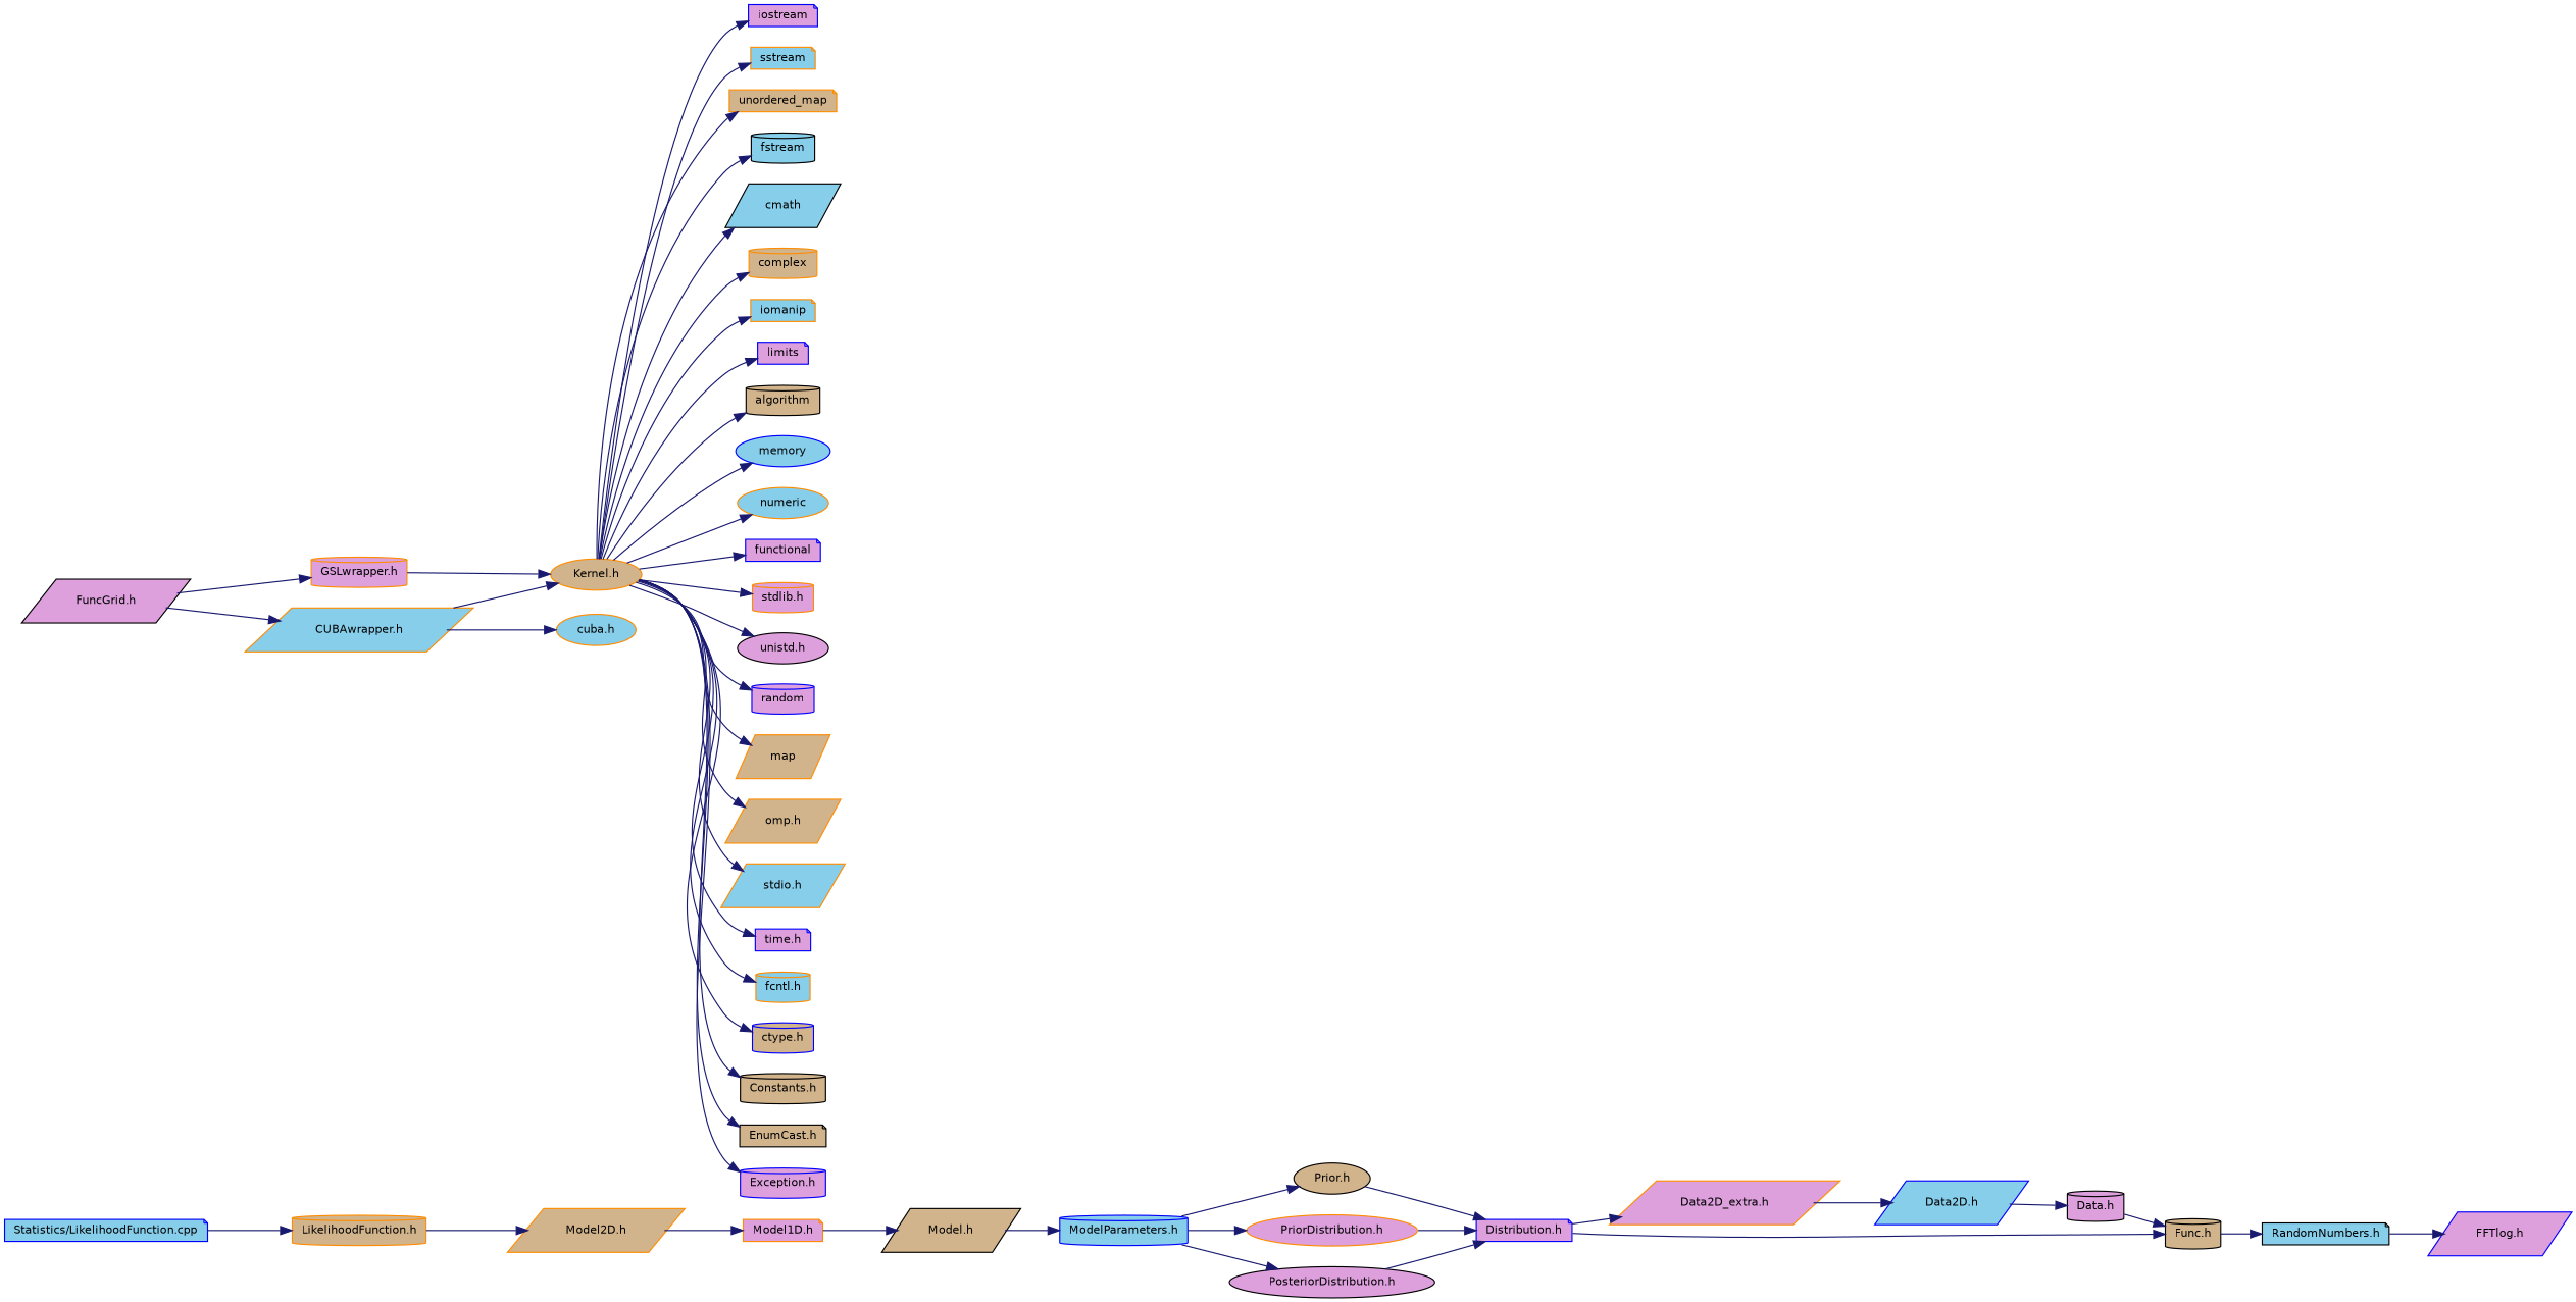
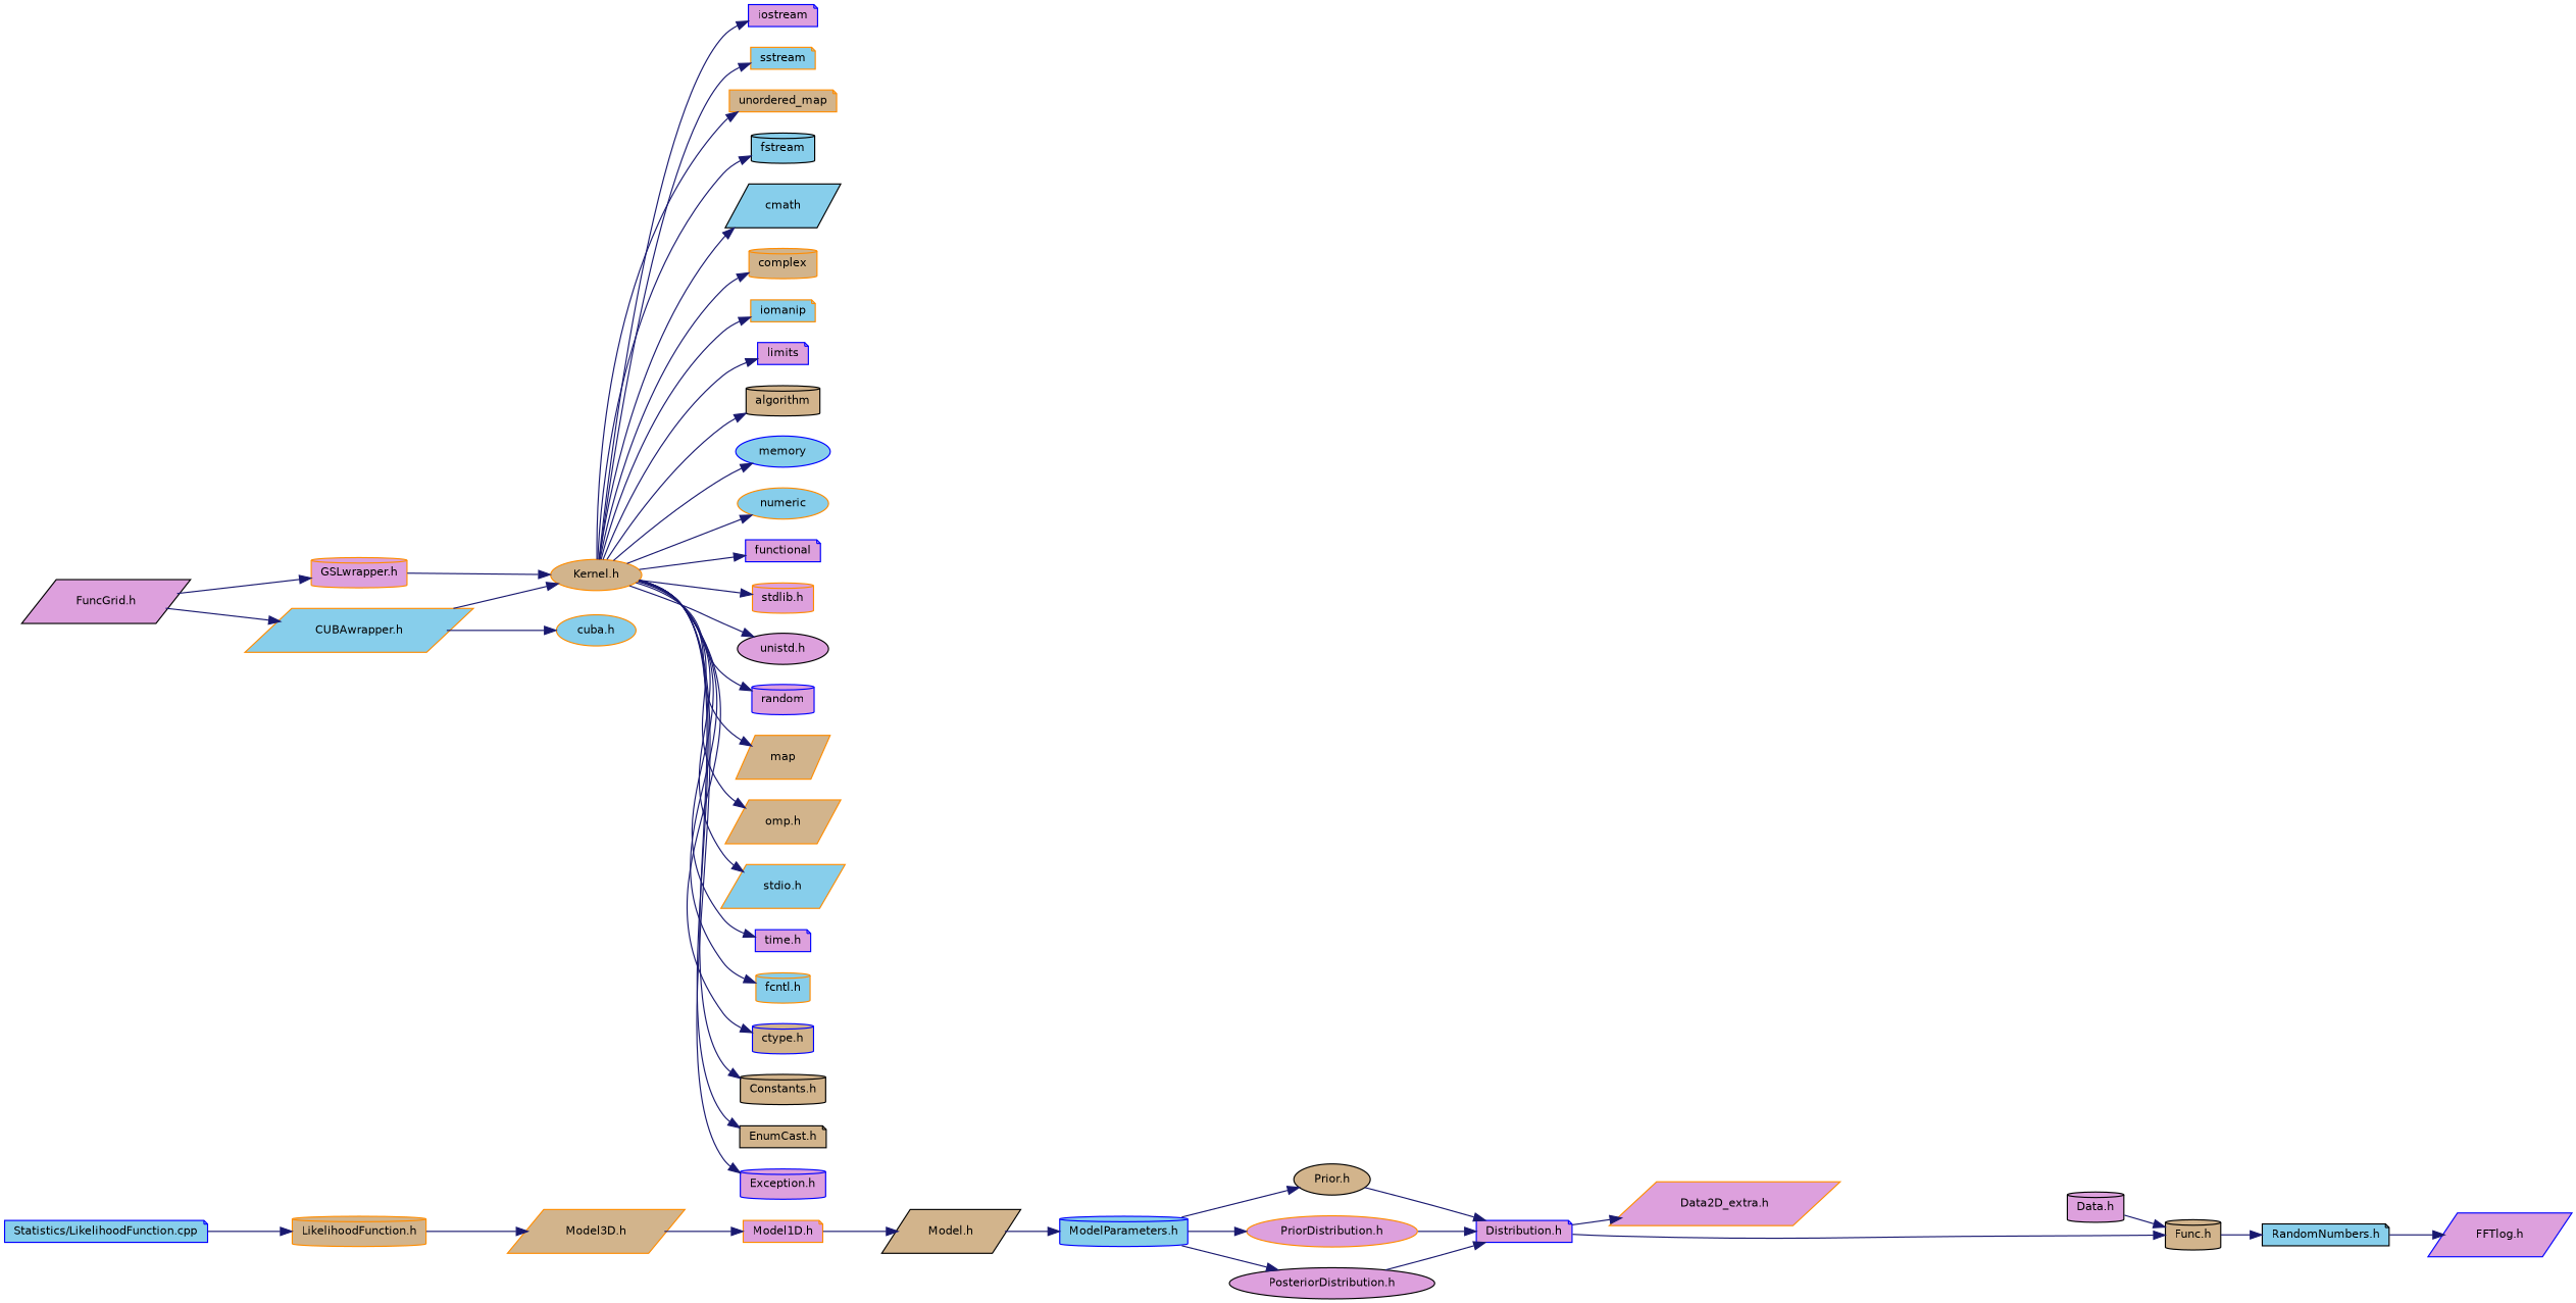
  digraph {
    rankdir=LR
    node [color=darkorange fillcolor=plum fontname=Helvetica fontsize=10 shape=cylinder style=filled]
    edge [color=midnightblue fontname=Helvetica fontsize=10 labelfontname=Helvetica labelfontsize=10 style=solid]
    n1 [color=blue fillcolor=skyblue fontcolor=black height=0.2 label="Statistics/LikelihoodFunction.cpp" shape=note width=0.4]
    n2 [fillcolor=tan height=0.2 label="LikelihoodFunction.h" width=0.4]
-   n3 [fillcolor=tan height=0.2 label="Model2D.h" shape=parallelogram width=0.4]
+   n3 [fillcolor=tan height=0.2 label="Model3D.h" shape=parallelogram width=0.4]
    n4 [height=0.2 label="Model1D.h" shape=note width=0.4]
    n5 [color=black fillcolor=tan height=0.2 label="Model.h" shape=parallelogram width=0.4]
    n6 [color=blue fillcolor=skyblue height=0.2 label="ModelParameters.h" width=0.4]
    n7 [color=black fillcolor=tan height=0.2 label="Prior.h" shape=ellipse width=0.4]
    n8 [height=0.2 label="PriorDistribution.h" shape=ellipse width=0.4]
    n9 [color=black height=0.2 label="PosteriorDistribution.h" shape=ellipse width=0.4]
    n10 [color=blue height=0.2 label="Distribution.h" shape=note width=0.4]
    n11 [height=0.2 label="Data2D_extra.h" shape=parallelogram width=0.4]
    n12 [color=black fillcolor=tan height=0.2 label="Func.h" width=0.4]
-   n13 [color=blue fillcolor=skyblue height=0.2 label="Data2D.h" shape=parallelogram width=0.4]
    n14 [color=black fillcolor=skyblue height=0.2 label="RandomNumbers.h" shape=note width=0.4]
    n15 [color=black height=0.2 label="Data.h" width=0.4]
    n16 [color=blue height=0.2 label="FFTlog.h" shape=parallelogram width=0.4]
    n17 [color=black height=0.2 label="FuncGrid.h" shape=parallelogram width=0.4]
    n18 [height=0.2 label="GSLwrapper.h" width=0.4]
    n19 [fillcolor=skyblue height=0.2 label="CUBAwrapper.h" shape=parallelogram width=0.4]
    n20 [fillcolor=tan height=0.2 label="Kernel.h" shape=ellipse width=0.4]
    n21 [fillcolor=skyblue height=0.2 label="cuba.h" shape=ellipse width=0.4]
    n22 [color=blue height=0.2 label=iostream shape=note width=0.4]
    n23 [fillcolor=skyblue height=0.2 label=sstream shape=note width=0.4]
    n24 [fillcolor=tan height=0.2 label=unordered_map shape=note width=0.4]
    n25 [color=black fillcolor=skyblue height=0.2 label=fstream width=0.4]
    n26 [color=black fillcolor=skyblue height=0.2 label=cmath shape=parallelogram width=0.4]
    n27 [fillcolor=tan height=0.2 label=complex width=0.4]
    n28 [fillcolor=skyblue height=0.2 label=iomanip shape=note width=0.4]
    n29 [color=blue height=0.2 label=limits shape=note width=0.4]
    n30 [color=black fillcolor=tan height=0.2 label=algorithm width=0.4]
    n31 [color=blue fillcolor=skyblue height=0.2 label=memory shape=ellipse width=0.4]
    n32 [fillcolor=skyblue height=0.2 label=numeric shape=ellipse width=0.4]
    n33 [color=blue height=0.2 label=functional shape=note width=0.4]
    n34 [height=0.2 label="stdlib.h" width=0.4]
    n35 [color=black height=0.2 label="unistd.h" shape=ellipse width=0.4]
    n36 [color=blue height=0.2 label=random width=0.4]
    n37 [fillcolor=tan height=0.2 label=map shape=parallelogram width=0.4]
    n38 [fillcolor=tan height=0.2 label="omp.h" shape=parallelogram width=0.4]
    n39 [fillcolor=skyblue height=0.2 label="stdio.h" shape=parallelogram width=0.4]
    n40 [color=blue height=0.2 label="time.h" shape=note width=0.4]
    n41 [fillcolor=skyblue height=0.2 label="fcntl.h" width=0.4]
    n42 [color=blue fillcolor=tan height=0.2 label="ctype.h" width=0.4]
    n43 [color=black fillcolor=tan height=0.2 label="Constants.h" width=0.4]
    n44 [color=black fillcolor=tan height=0.2 label="EnumCast.h" shape=note width=0.4]
    n45 [color=blue height=0.2 label="Exception.h" width=0.4]
    n1 -> n2
    n2 -> n3
    n3 -> n4
    n4 -> n5
    n5 -> n6
    n6 -> n7
    n6 -> n8
    n6 -> n9
    n7 -> n10
    n8 -> n10
    n9 -> n10
    n10 -> n11
    n10 -> n12
-   n11 -> n13
    n12 -> n14
-   n13 -> n15
    n14 -> n16
    n15 -> n12
    n17 -> n18
    n17 -> n19
    n18 -> n20
    n19 -> n20
    n19 -> n21
    n20 -> n22
    n20 -> n23
    n20 -> n24
    n20 -> n25
    n20 -> n26
    n20 -> n27
    n20 -> n28
    n20 -> n29
    n20 -> n30
    n20 -> n31
    n20 -> n32
    n20 -> n33
    n20 -> n34
    n20 -> n35
    n20 -> n36
    n20 -> n37
    n20 -> n38
    n20 -> n39
    n20 -> n40
    n20 -> n41
    n20 -> n42
    n20 -> n43
    n20 -> n44
    n20 -> n45
  }
